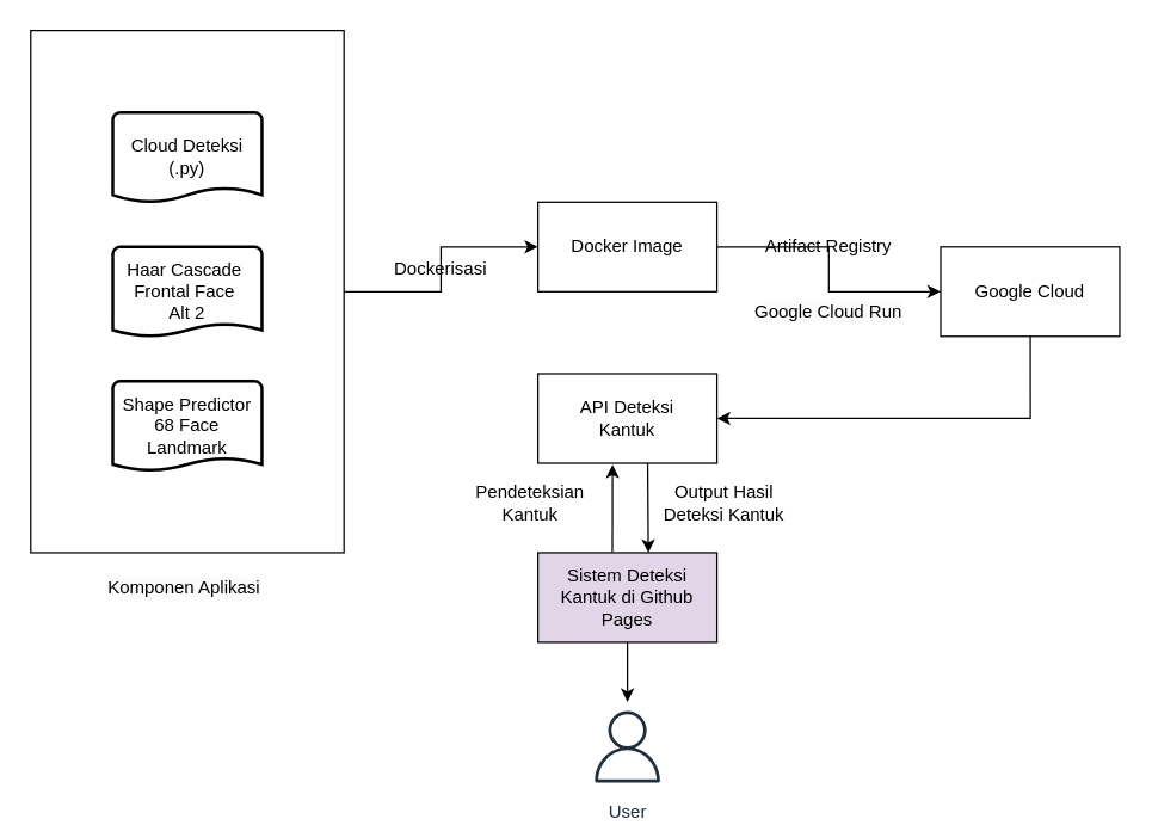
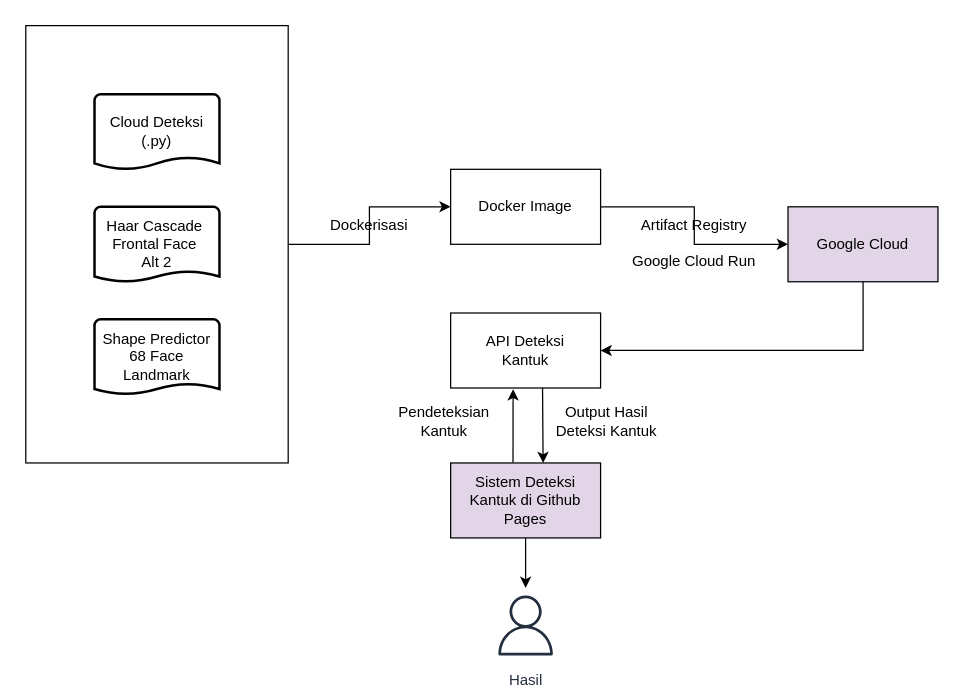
  <mxCell id="0" />
  <mxCell id="1" parent="0" />
  <mxCell id="2" value="" style="edgeStyle=orthogonalEdgeStyle;rounded=0;orthogonalLoop=1;jettySize=auto;html=1;" parent="1" source="16" target="4" edge="1"><mxGeometry relative="1" as="geometry" /></mxCell>
  <mxCell id="3" value="" style="edgeStyle=orthogonalEdgeStyle;rounded=0;orthogonalLoop=1;jettySize=auto;html=1;" parent="1" source="4" target="7" edge="1"><mxGeometry relative="1" as="geometry" /></mxCell>
  <mxCell id="4" value="Docker Image" style="whiteSpace=wrap;html=1;rounded=0;" parent="1" vertex="1"><mxGeometry x="360" y="135" width="120" height="60" as="geometry" /></mxCell>
  <mxCell id="5" value="Dockerisasi" style="text;html=1;align=center;verticalAlign=middle;whiteSpace=wrap;rounded=0;" parent="1" vertex="1"><mxGeometry x="250" y="165" width="90" height="30" as="geometry" /></mxCell>
  <mxCell id="6" value="" style="edgeStyle=orthogonalEdgeStyle;rounded=0;orthogonalLoop=1;jettySize=auto;html=1;entryX=1;entryY=0.5;entryDx=0;entryDy=0;" parent="1" target="10" edge="1"><mxGeometry relative="1" as="geometry"><mxPoint x="690.053" y="195" as="sourcePoint" /><Array as="points"><mxPoint x="690" y="280" /></Array></mxGeometry></mxCell>
- <mxCell id="7" value="Google Cloud" style="whiteSpace=wrap;html=1;rounded=0;" parent="1" vertex="1"><mxGeometry x="630" y="165" width="120" height="60" as="geometry" /></mxCell>
- <mxCell id="8" value="Artifact Registry" style="text;html=1;align=center;verticalAlign=middle;whiteSpace=wrap;rounded=0;" parent="1" vertex="1"><mxGeometry x="500" y="150" width="110" height="30" as="geometry" /></mxCell>
+ <mxCell id="7" value="Google Cloud" style="whiteSpace=wrap;html=1;rounded=0;fillColor=#e1d5e7;" parent="1" vertex="1"><mxGeometry x="630" y="165" width="120" height="60" as="geometry" /></mxCell>
+ <mxCell id="8" value="Artifact Registry" style="text;html=1;align=center;verticalAlign=middle;whiteSpace=wrap;rounded=0;" parent="1" vertex="1"><mxGeometry x="500" y="165" width="110" height="30" as="geometry" /></mxCell>
  <mxCell id="9" value="&lt;span style=&quot;color: rgb(0, 0, 0); font-family: Helvetica; font-size: 12px; font-style: normal; font-variant-ligatures: normal; font-variant-caps: normal; font-weight: 400; letter-spacing: normal; orphans: 2; text-indent: 0px; text-transform: none; widows: 2; word-spacing: 0px; -webkit-text-stroke-width: 0px; white-space: normal; background-color: rgb(251, 251, 251); text-decoration-thickness: initial; text-decoration-style: initial; text-decoration-color: initial; float: none; display: inline !important;&quot;&gt;Google Cloud Run&lt;/span&gt;" style="text;whiteSpace=wrap;html=1;align=center;" parent="1" vertex="1"><mxGeometry x="500" y="195" width="110" height="30" as="geometry" /></mxCell>
  <mxCell id="10" value="API Deteksi&lt;div&gt;Kantuk&lt;/div&gt;" style="whiteSpace=wrap;html=1;rounded=0;" parent="1" vertex="1"><mxGeometry x="360" y="250" width="120" height="60" as="geometry" /></mxCell>
- <mxCell id="11" value="User" style="sketch=0;outlineConnect=0;fontColor=#232F3E;gradientColor=none;strokeColor=#232F3E;fillColor=#ffffff;dashed=0;verticalLabelPosition=bottom;verticalAlign=top;align=center;html=1;fontSize=12;fontStyle=0;aspect=fixed;shape=mxgraph.aws4.resourceIcon;resIcon=mxgraph.aws4.user;" parent="1" vertex="1"><mxGeometry x="390" y="470" width="60" height="60" as="geometry" /></mxCell>
+ <mxCell id="11" value="Hasil" style="sketch=0;outlineConnect=0;fontColor=#232F3E;gradientColor=none;strokeColor=#232F3E;fillColor=#ffffff;dashed=0;verticalLabelPosition=bottom;verticalAlign=top;align=center;html=1;fontSize=12;fontStyle=0;aspect=fixed;shape=mxgraph.aws4.resourceIcon;resIcon=mxgraph.aws4.user;" parent="1" vertex="1"><mxGeometry x="390" y="470" width="60" height="60" as="geometry" /></mxCell>
  <mxCell id="12" value="" style="edgeStyle=orthogonalEdgeStyle;rounded=0;orthogonalLoop=1;jettySize=auto;html=1;" parent="1" source="13" target="11" edge="1"><mxGeometry relative="1" as="geometry" /></mxCell>
  <mxCell id="13" value="Sistem Deteksi Kantuk di Github Pages" style="whiteSpace=wrap;html=1;rounded=0;fillColor=#e1d5e7;" parent="1" vertex="1"><mxGeometry x="360" y="370" width="120" height="60" as="geometry" /></mxCell>
  <mxCell id="14" value="" style="rounded=0;orthogonalLoop=1;jettySize=auto;html=1;entryX=0.653;entryY=1.033;entryDx=0;entryDy=0;entryPerimeter=0;exitX=0.416;exitY=-0.024;exitDx=0;exitDy=0;exitPerimeter=0;" parent="1" edge="1"><mxGeometry relative="1" as="geometry"><mxPoint x="409.92" y="369.56" as="sourcePoint" /><mxPoint x="410" y="311" as="targetPoint" /></mxGeometry></mxCell>
  <mxCell id="15" value="" style="group" parent="1" vertex="1" connectable="0"><mxGeometry x="20" y="20" width="210" height="350" as="geometry" /></mxCell>
  <mxCell id="16" value="" style="rounded=0;whiteSpace=wrap;html=1;" parent="15" vertex="1"><mxGeometry width="210" height="350" as="geometry" /></mxCell>
  <mxCell id="17" value="Cloud Deteksi&lt;div&gt;(.py)&lt;/div&gt;" style="strokeWidth=2;html=1;shape=mxgraph.flowchart.document2;whiteSpace=wrap;size=0.16;" parent="15" vertex="1"><mxGeometry x="55" y="55" width="100" height="60" as="geometry" /></mxCell>
  <mxCell id="18" value="Haar Cascade&amp;nbsp;&lt;div&gt;Frontal Face&amp;nbsp;&lt;/div&gt;&lt;div&gt;Alt 2&lt;/div&gt;" style="strokeWidth=2;html=1;shape=mxgraph.flowchart.document2;whiteSpace=wrap;size=0.14;" parent="15" vertex="1"><mxGeometry x="55" y="145" width="100" height="60" as="geometry" /></mxCell>
  <mxCell id="19" value="&lt;div&gt;Shape Predictor 68 Face Landmark&lt;/div&gt;" style="strokeWidth=2;html=1;shape=mxgraph.flowchart.document2;whiteSpace=wrap;size=0.14;" parent="15" vertex="1"><mxGeometry x="55" y="235" width="100" height="60" as="geometry" /></mxCell>
  <mxCell id="20" value="Pendeteksian Kantuk" style="text;html=1;align=center;verticalAlign=middle;whiteSpace=wrap;rounded=0;" parent="1" vertex="1"><mxGeometry x="310" y="322" width="90" height="30" as="geometry" /></mxCell>
  <mxCell id="21" value="Output Hasil Deteksi Kantuk" style="text;html=1;align=center;verticalAlign=middle;whiteSpace=wrap;rounded=0;" parent="1" vertex="1"><mxGeometry x="440" y="322" width="90" height="30" as="geometry" /></mxCell>
  <mxCell id="22" value="" style="rounded=0;orthogonalLoop=1;jettySize=auto;html=1;exitX=0.613;exitY=0.983;exitDx=0;exitDy=0;exitPerimeter=0;" parent="1" edge="1"><mxGeometry relative="1" as="geometry"><mxPoint x="433.56" y="309.98" as="sourcePoint" /><mxPoint x="434" y="370" as="targetPoint" /></mxGeometry></mxCell>
- <mxCell id="23" value="&lt;span style=&quot;color: rgb(0, 0, 0); font-family: Helvetica; font-size: 12px; font-style: normal; font-variant-ligatures: normal; font-variant-caps: normal; font-weight: 400; letter-spacing: normal; orphans: 2; text-align: center; text-indent: 0px; text-transform: none; widows: 2; word-spacing: 0px; -webkit-text-stroke-width: 0px; white-space: normal; background-color: rgb(251, 251, 251); text-decoration-thickness: initial; text-decoration-style: initial; text-decoration-color: initial; float: none; display: inline !important;&quot;&gt;Komponen Aplikasi&lt;/span&gt;" style="text;whiteSpace=wrap;html=1;" vertex="1" parent="1"><mxGeometry x="70" y="380" width="110" height="20" as="geometry" /></mxCell>
